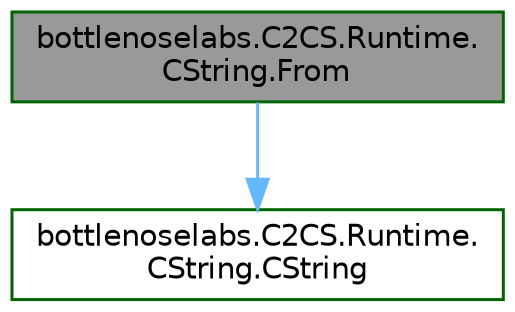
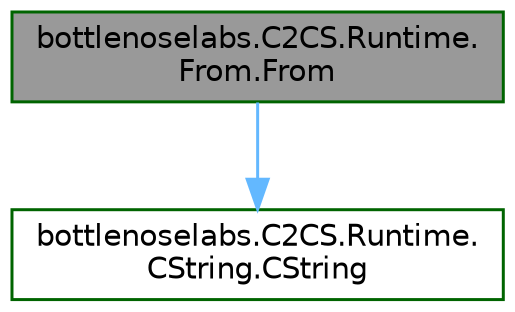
  digraph {
    rankdir=TB
    node [color=darkgreen fontname=Helvetica fontsize=10 shape=box style=filled]
-   n1 [fillcolor=grey60 fontcolor=black height=0.2 label="bottlenoselabs.C2CS.Runtime.\lCString.From" width=0.4]
+   n1 [fillcolor=grey60 fontcolor=black height=0.2 label="bottlenoselabs.C2CS.Runtime.\lFrom.From" width=0.4]
    n2 [fillcolor=white height=0.2 label="bottlenoselabs.C2CS.Runtime.\lCString.CString" width=0.4]
    n1 -> n2 [color=steelblue1 fontname=Helvetica fontsize=10 labelfontname=Helvetica labelfontsize=10 style=solid]
  }
